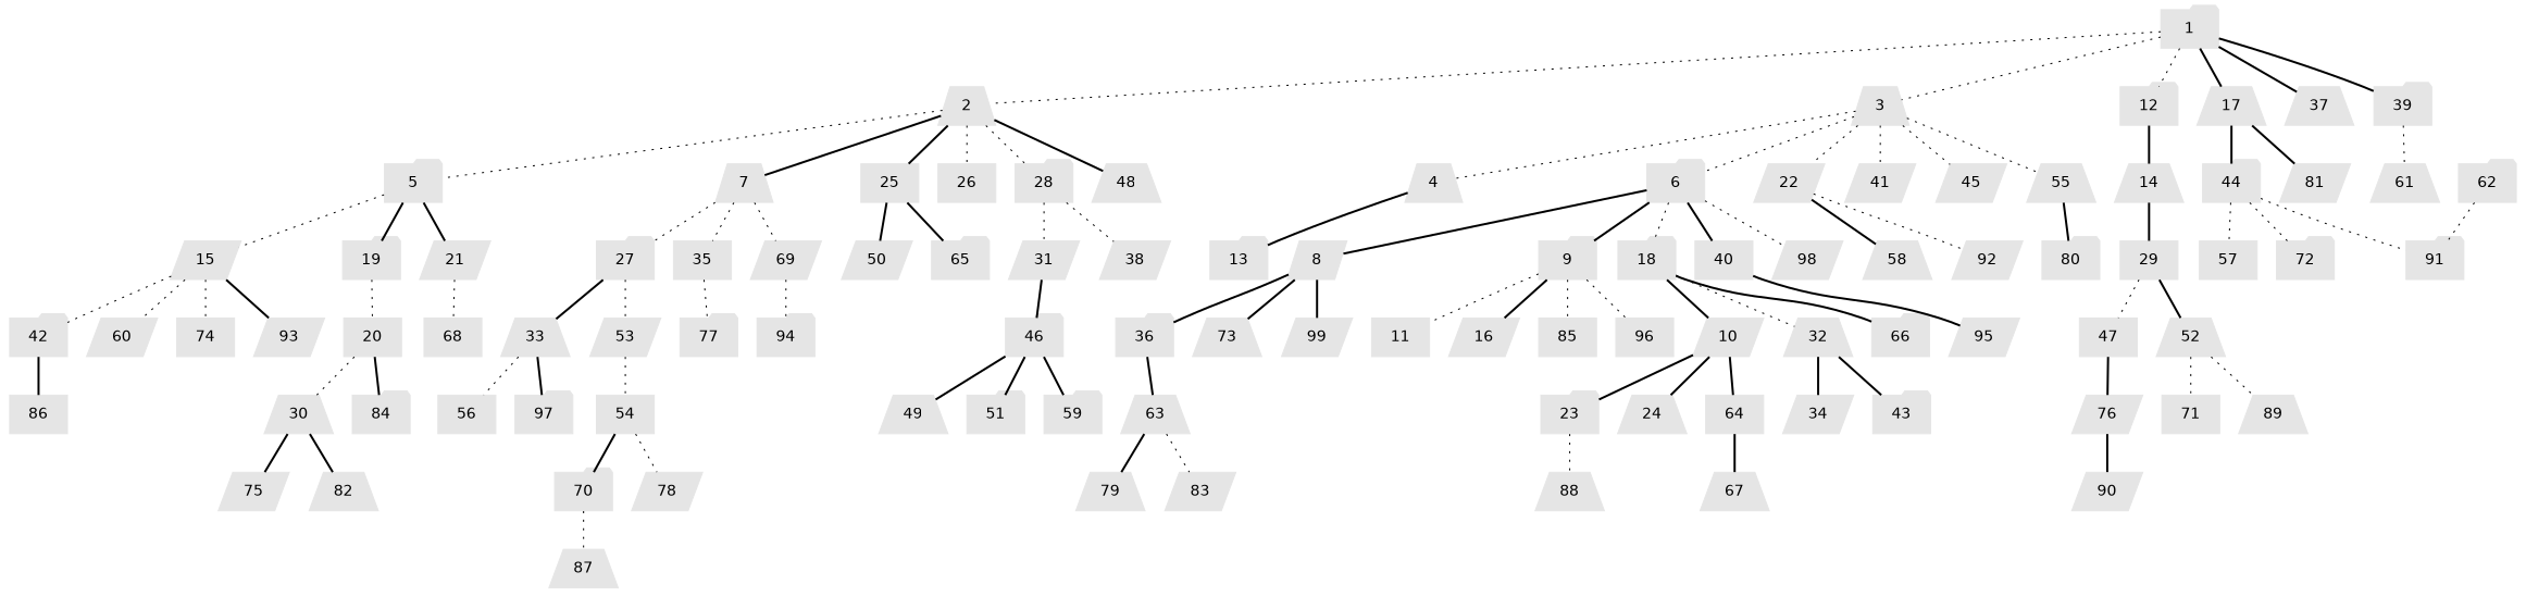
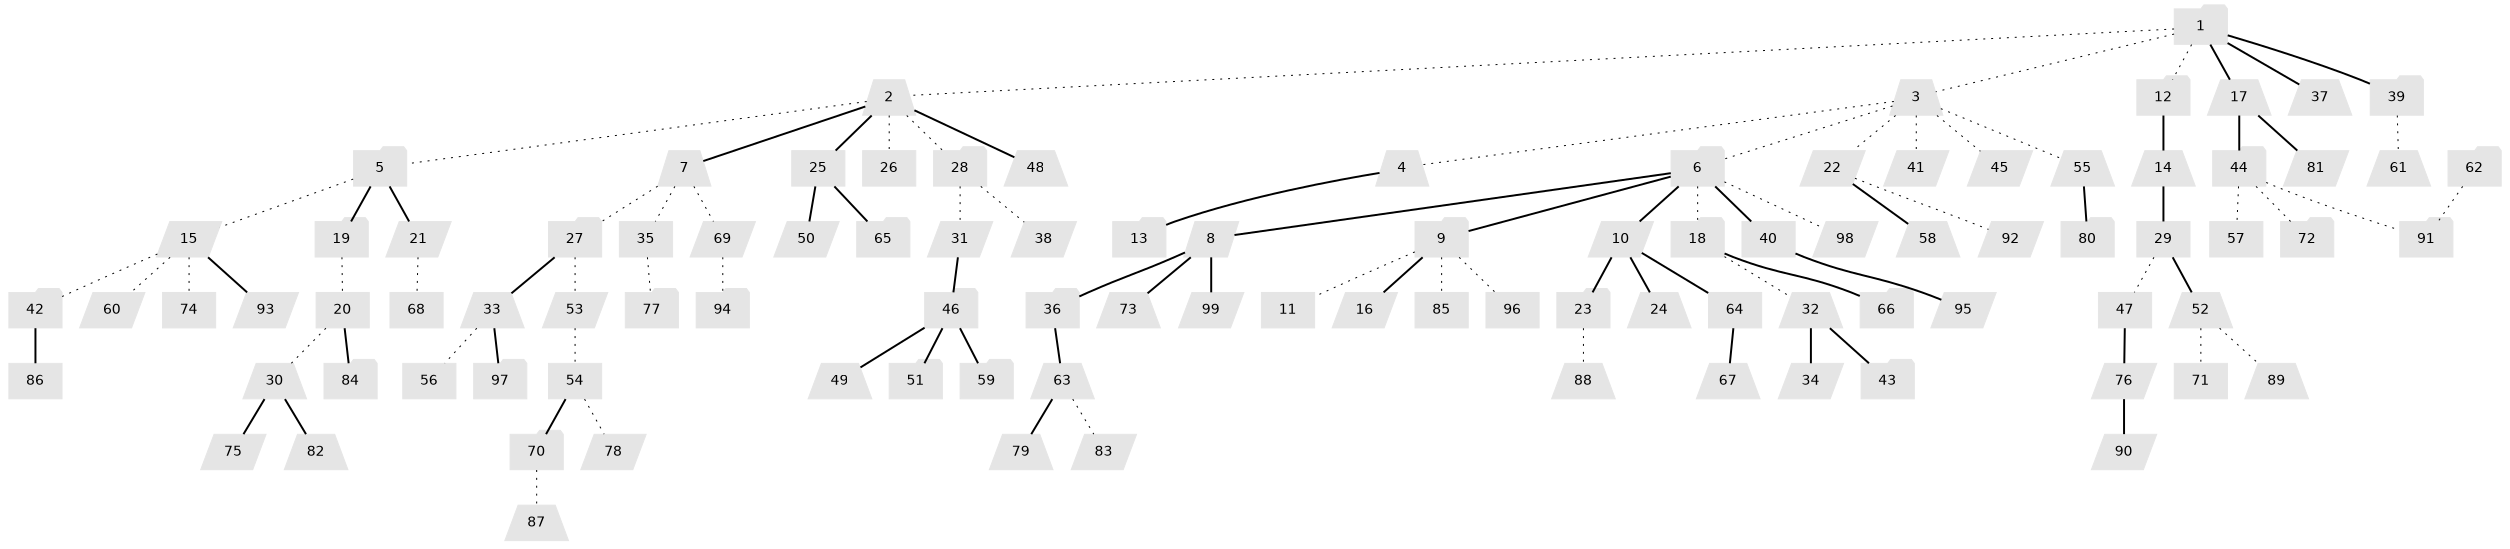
  graph {
    fontname="DejaVu Sans"
    node [color=gray90 fontname="DejaVu Sans" shape=folder style=filled]
    edge [fontname="DejaVu Sans" style=bold]
    2 [shape=trapezium]
    1
    3 [shape=trapezium]
    12
    17 [shape=trapezium]
    37 [shape=trapezium]
    39
    5
    7 [shape=trapezium]
    25 [shape=box]
    26 [shape=box]
    28
    48 [shape=trapezium]
    4 [shape=trapezium]
    6
    22 [shape=parallelogram]
    41 [shape=parallelogram]
    45 [shape=parallelogram]
    55 [shape=trapezium]
    14 [shape=trapezium]
    44
    81 [shape=parallelogram]
    61 [shape=trapezium]
    15 [shape=parallelogram]
    19
    21 [shape=parallelogram]
    27
    35 [shape=box]
    69 [shape=parallelogram]
    50 [shape=parallelogram]
    65
    31 [shape=parallelogram]
    38 [shape=parallelogram]
    13
    8 [shape=parallelogram]
    9
    10 [shape=parallelogram]
    18
    40 [shape=box]
    98 [shape=parallelogram]
    58 [shape=trapezium]
    92 [shape=parallelogram]
    80
    42
    60 [shape=parallelogram]
    74 [shape=box]
    93 [shape=parallelogram]
    20 [shape=box]
    68 [shape=box]
    36
    73 [shape=trapezium]
    99 [shape=parallelogram]
    11 [shape=box]
    16 [shape=parallelogram]
    85 [shape=box]
    96 [shape=box]
    23
    24 [shape=trapezium]
    64 [shape=box]
    32 [shape=trapezium]
    66
    95 [shape=parallelogram]
    33 [shape=trapezium]
    53 [shape=parallelogram]
    77
    94
    63 [shape=trapezium]
    88 [shape=trapezium]
    67 [shape=trapezium]
    29 [shape=box]
    47 [shape=box]
    52 [shape=trapezium]
    86 [shape=box]
    57 [shape=box]
    72
    91
    34 [shape=parallelogram]
    43
    30 [shape=trapezium]
    84
    75 [shape=parallelogram]
    82 [shape=trapezium]
    56 [shape=box]
    97
    54 [shape=box]
    46
    76 [shape=parallelogram]
    71 [shape=box]
    89 [shape=trapezium]
    49 [shape=trapezium]
    51
    59
    79 [shape=trapezium]
    83 [shape=parallelogram]
    62
    90 [shape=parallelogram]
    70
    78 [shape=parallelogram]
    87 [shape=trapezium]
    2 -- 5 [style=dotted]
    2 -- 7
    2 -- 25
    2 -- 26 [style=dotted]
    2 -- 28 [style=dotted]
    2 -- 48
    1 -- 2 [style=dotted]
    1 -- 3 [style=dotted]
    1 -- 12 [style=dotted]
    1 -- 17
    1 -- 37
    1 -- 39
    3 -- 4 [style=dotted]
    3 -- 6 [style=dotted]
    3 -- 22 [style=dotted]
    3 -- 41 [style=dotted]
    3 -- 45 [style=dotted]
    3 -- 55 [style=dotted]
    12 -- 14
    17 -- 44
    17 -- 81
    39 -- 61 [style=dotted]
    5 -- 15 [style=dotted]
    5 -- 19
    5 -- 21
    7 -- 27 [style=dotted]
    7 -- 35 [style=dotted]
    7 -- 69 [style=dotted]
    25 -- 50
    25 -- 65
    28 -- 31 [style=dotted]
    28 -- 38 [style=dotted]
    4 -- 13
    6 -- 8
    6 -- 9
-   18 -- 10
+   6 -- 10
    6 -- 18 [style=dotted]
    6 -- 40
    6 -- 98 [style=dotted]
    22 -- 58
    22 -- 92 [style=dotted]
    55 -- 80
    14 -- 29
    44 -- 57 [style=dotted]
    44 -- 72 [style=dotted]
    44 -- 91 [style=dotted]
    15 -- 42 [style=dotted]
    15 -- 60 [style=dotted]
    15 -- 74 [style=dotted]
    15 -- 93
    19 -- 20 [style=dotted]
    21 -- 68 [style=dotted]
    27 -- 33
    27 -- 53 [style=dotted]
    35 -- 77 [style=dotted]
    69 -- 94 [style=dotted]
    31 -- 46
    8 -- 36
    8 -- 73
    8 -- 99
    9 -- 11 [style=dotted]
    9 -- 16
    9 -- 85 [style=dotted]
    9 -- 96 [style=dotted]
    10 -- 23
    10 -- 24
    10 -- 64
    18 -- 32 [style=dotted]
    18 -- 66
    40 -- 95
    42 -- 86
    20 -- 30 [style=dotted]
    20 -- 84
    36 -- 63
    23 -- 88 [style=dotted]
    64 -- 67
    32 -- 34
    32 -- 43
    33 -- 56 [style=dotted]
    33 -- 97
    53 -- 54 [style=dotted]
    63 -- 79
    63 -- 83 [style=dotted]
    29 -- 47 [style=dotted]
    29 -- 52
    47 -- 76
    52 -- 71 [style=dotted]
    52 -- 89 [style=dotted]
    30 -- 75
    30 -- 82
    54 -- 70
    54 -- 78 [style=dotted]
    46 -- 49
    46 -- 51
    46 -- 59
    76 -- 90
    62 -- 91 [style=dotted]
    70 -- 87 [style=dotted]
  }
